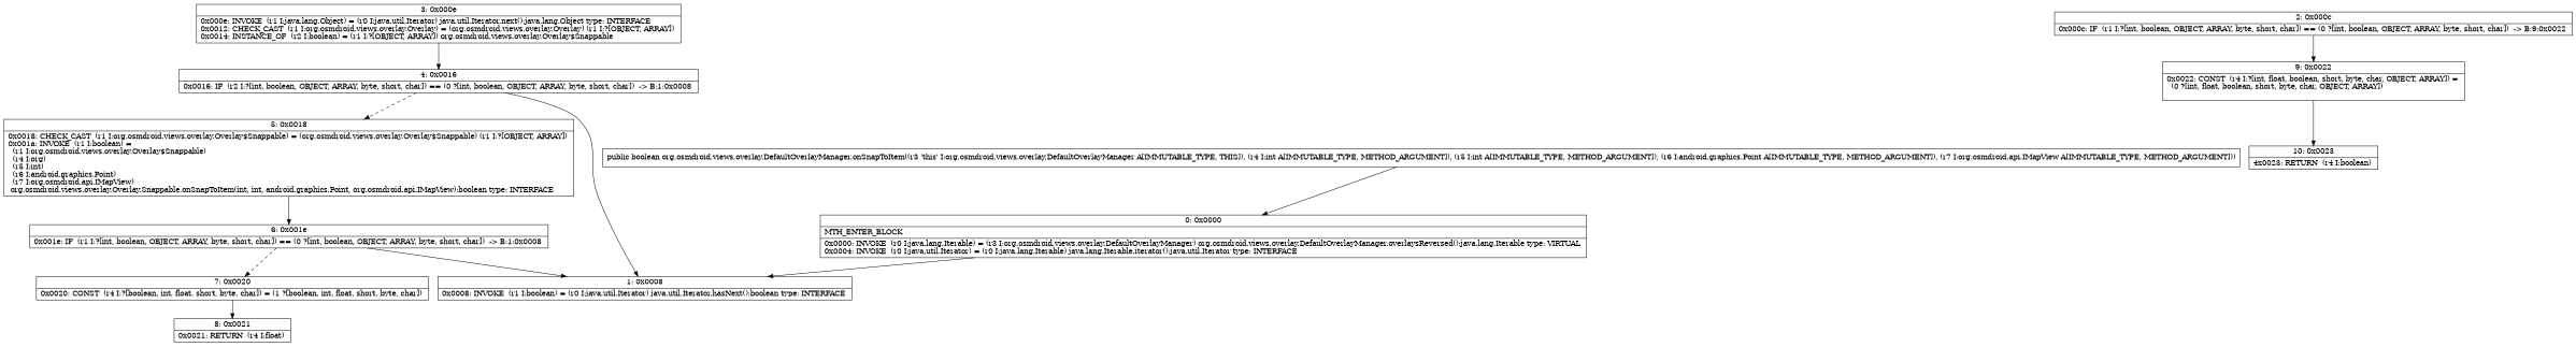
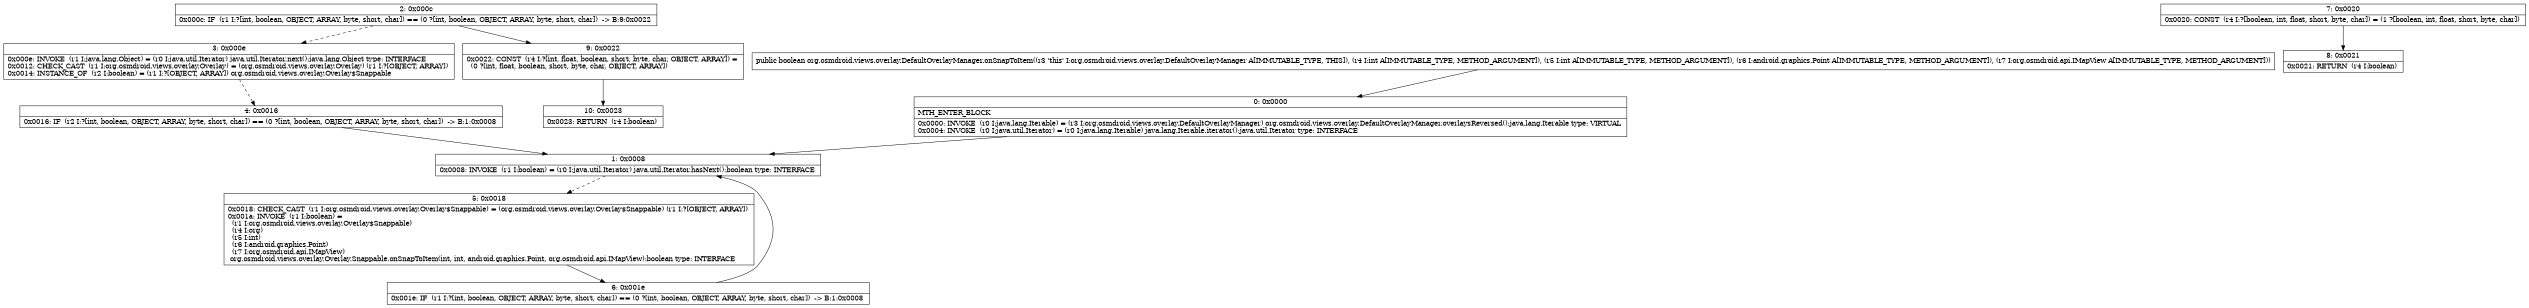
  digraph {
    node [shape=record]
    n1 [label="{0\:\ 0x0000|MTH_ENTER_BLOCK\l|0x0000: INVOKE  (r0 I:java.lang.Iterable) = (r3 I:org.osmdroid.views.overlay.DefaultOverlayManager) org.osmdroid.views.overlay.DefaultOverlayManager.overlaysReversed():java.lang.Iterable type: VIRTUAL \l0x0004: INVOKE  (r0 I:java.util.Iterator) = (r0 I:java.lang.Iterable) java.lang.Iterable.iterator():java.util.Iterator type: INTERFACE \l}"]
    n2 [label="{1\:\ 0x0008|0x0008: INVOKE  (r1 I:boolean) = (r0 I:java.util.Iterator) java.util.Iterator.hasNext():boolean type: INTERFACE \l}"]
    n3 [label="{2\:\ 0x000c|0x000c: IF  (r1 I:?[int, boolean, OBJECT, ARRAY, byte, short, char]) == (0 ?[int, boolean, OBJECT, ARRAY, byte, short, char])  \-\> B:9:0x0022 \l}"]
    n4 [label="{3\:\ 0x000e|0x000e: INVOKE  (r1 I:java.lang.Object) = (r0 I:java.util.Iterator) java.util.Iterator.next():java.lang.Object type: INTERFACE \l0x0012: CHECK_CAST  (r1 I:org.osmdroid.views.overlay.Overlay) = (org.osmdroid.views.overlay.Overlay) (r1 I:?[OBJECT, ARRAY]) \l0x0014: INSTANCE_OF  (r2 I:boolean) = (r1 I:?[OBJECT, ARRAY]) org.osmdroid.views.overlay.Overlay$Snappable \l}"]
    n5 [label="{9\:\ 0x0022|0x0022: CONST  (r4 I:?[int, float, boolean, short, byte, char, OBJECT, ARRAY]) = \l  (0 ?[int, float, boolean, short, byte, char, OBJECT, ARRAY])\l \l}"]
    n6 [label="{4\:\ 0x0016|0x0016: IF  (r2 I:?[int, boolean, OBJECT, ARRAY, byte, short, char]) == (0 ?[int, boolean, OBJECT, ARRAY, byte, short, char])  \-\> B:1:0x0008 \l}"]
-   n7 [label="{10\:\ 0x0023|4x0023: RETURN  (r4 I:boolean) \l}"]
+   n7 [label="{10\:\ 0x0023|0x0023: RETURN  (r4 I:boolean) \l}"]
    n8 [label="{5\:\ 0x0018|0x0018: CHECK_CAST  (r1 I:org.osmdroid.views.overlay.Overlay$Snappable) = (org.osmdroid.views.overlay.Overlay$Snappable) (r1 I:?[OBJECT, ARRAY]) \l0x001a: INVOKE  (r1 I:boolean) = \l  (r1 I:org.osmdroid.views.overlay.Overlay$Snappable)\l  (r4 I:org)\l  (r5 I:int)\l  (r6 I:android.graphics.Point)\l  (r7 I:org.osmdroid.api.IMapView)\l org.osmdroid.views.overlay.Overlay.Snappable.onSnapToItem(int, int, android.graphics.Point, org.osmdroid.api.IMapView):boolean type: INTERFACE \l}"]
    n9 [label="{6\:\ 0x001e|0x001e: IF  (r1 I:?[int, boolean, OBJECT, ARRAY, byte, short, char]) == (0 ?[int, boolean, OBJECT, ARRAY, byte, short, char])  \-\> B:1:0x0008 \l}"]
    n10 [label="{7\:\ 0x0020|0x0020: CONST  (r4 I:?[boolean, int, float, short, byte, char]) = (1 ?[boolean, int, float, short, byte, char]) \l}"]
-   n11 [label="{8\:\ 0x0021|0x0021: RETURN  (r4 I:float) \l}"]
+   n11 [label="{8\:\ 0x0021|0x0021: RETURN  (r4 I:boolean) \l}"]
    n12 [label="{public boolean org.osmdroid.views.overlay.DefaultOverlayManager.onSnapToItem((r3 'this' I:org.osmdroid.views.overlay.DefaultOverlayManager A[IMMUTABLE_TYPE, THIS]), (r4 I:int A[IMMUTABLE_TYPE, METHOD_ARGUMENT]), (r5 I:int A[IMMUTABLE_TYPE, METHOD_ARGUMENT]), (r6 I:android.graphics.Point A[IMMUTABLE_TYPE, METHOD_ARGUMENT]), (r7 I:org.osmdroid.api.IMapView A[IMMUTABLE_TYPE, METHOD_ARGUMENT])) }"]
    n1 -> n2
+   n3 -> n4 [style=dashed]
    n3 -> n5
-   n4 -> n6
+   n4 -> n6 [style=dashed]
    n5 -> n7
    n6 -> n2
-   n6 -> n8 [style=dashed]
+   n2 -> n8 [style=dashed]
    n8 -> n9
    n9 -> n2
-   n9 -> n10 [style=dashed]
    n10 -> n11
    n12 -> n1
  }
